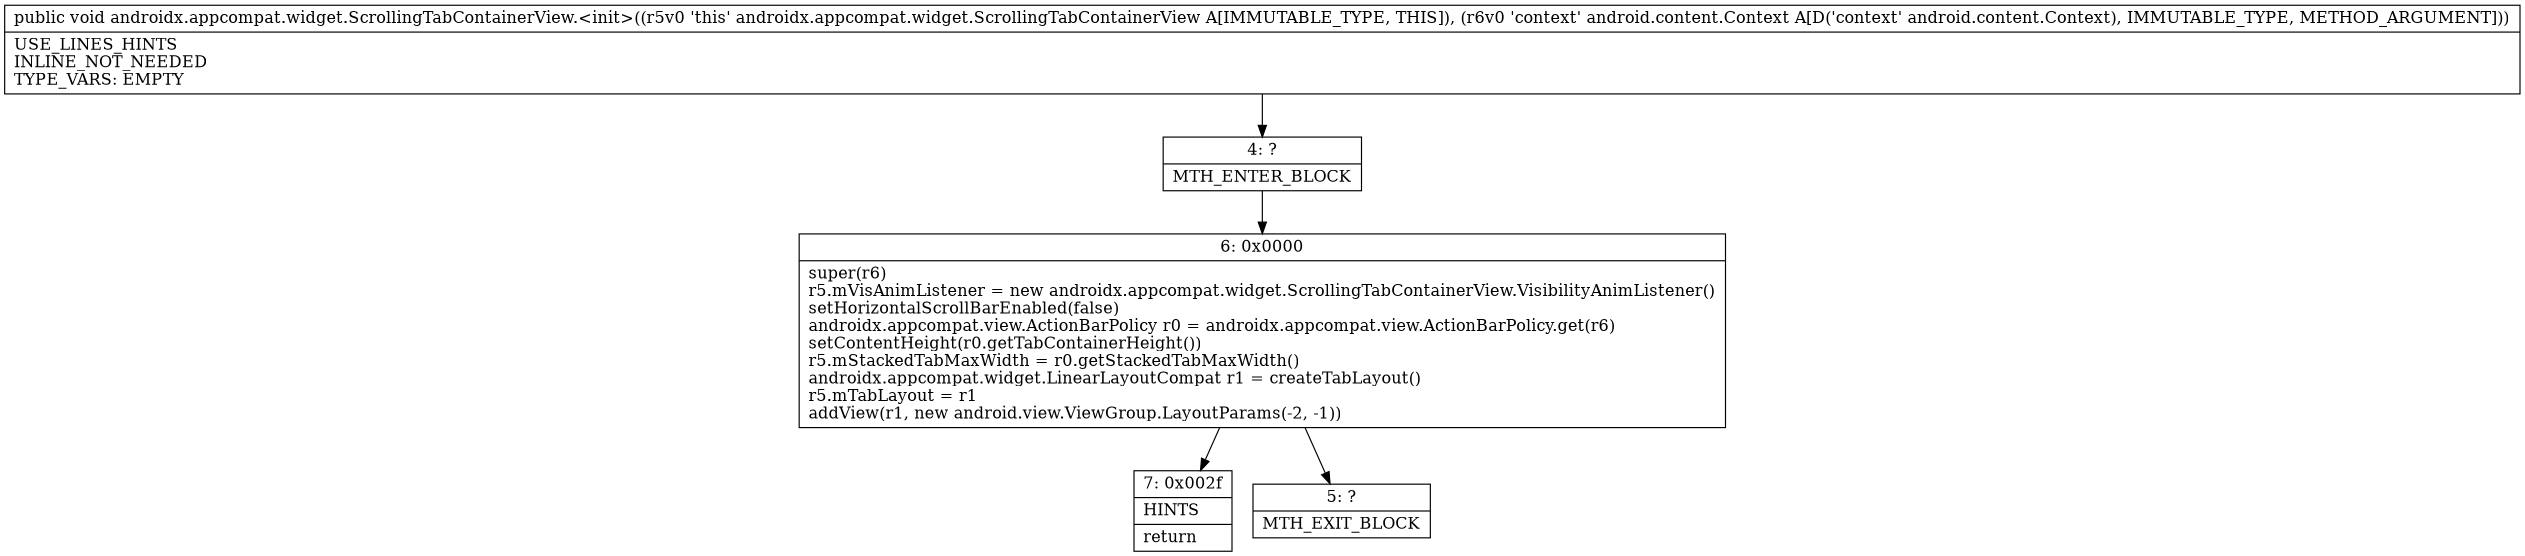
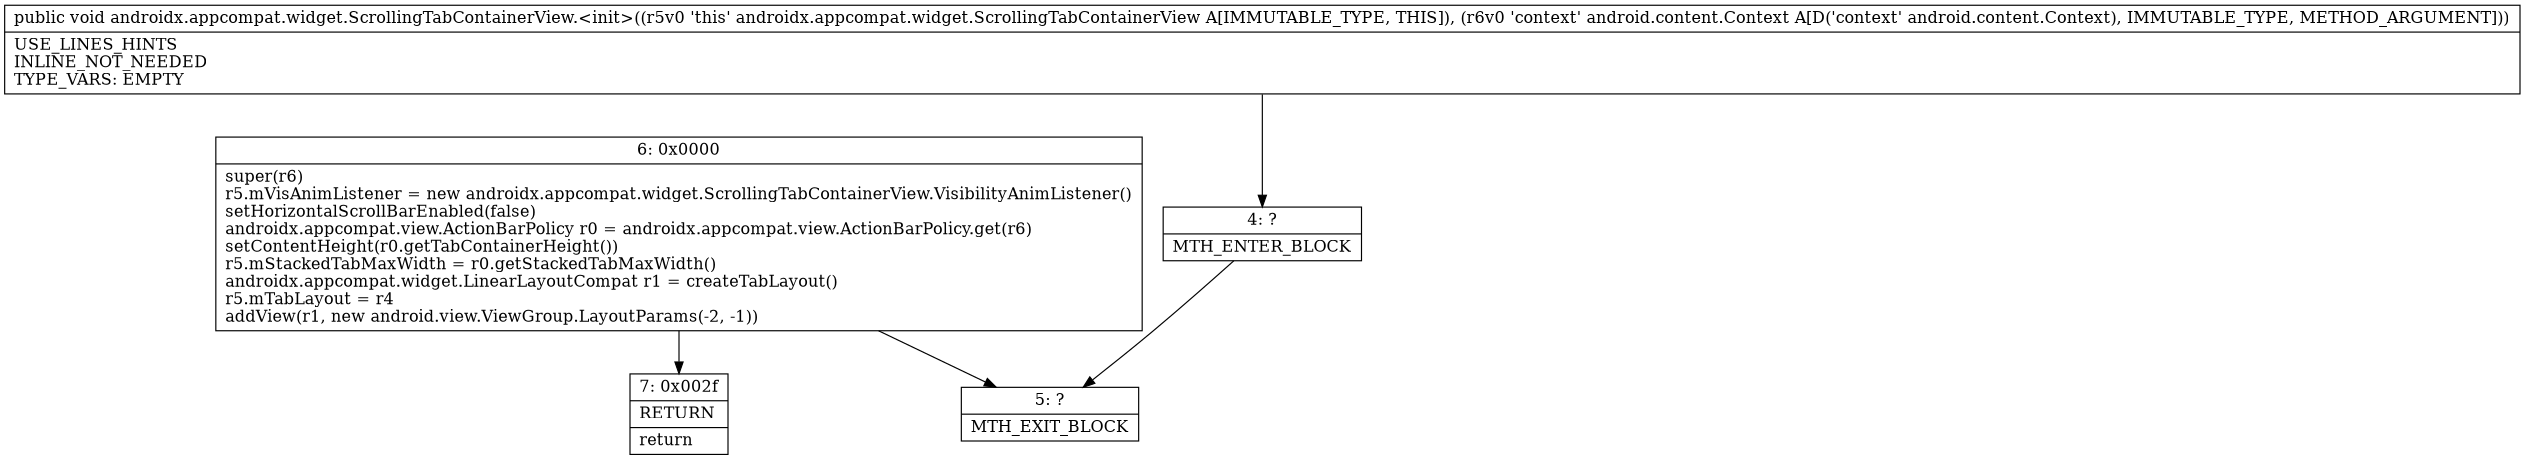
  digraph {
    node [shape=record]
    n1 [label="{4\:\ ?|MTH_ENTER_BLOCK\l}"]
-   n2 [label="{6\:\ 0x0000|super(r6)\lr5.mVisAnimListener = new androidx.appcompat.widget.ScrollingTabContainerView.VisibilityAnimListener()\lsetHorizontalScrollBarEnabled(false)\landroidx.appcompat.view.ActionBarPolicy r0 = androidx.appcompat.view.ActionBarPolicy.get(r6)\lsetContentHeight(r0.getTabContainerHeight())\lr5.mStackedTabMaxWidth = r0.getStackedTabMaxWidth()\landroidx.appcompat.widget.LinearLayoutCompat r1 = createTabLayout()\lr5.mTabLayout = r1\laddView(r1, new android.view.ViewGroup.LayoutParams(\-2, \-1))\l}"]
-   n3 [label="{7\:\ 0x002f|HINTS\l|return\l}"]
+   n2 [label="{6\:\ 0x0000|super(r6)\lr5.mVisAnimListener = new androidx.appcompat.widget.ScrollingTabContainerView.VisibilityAnimListener()\lsetHorizontalScrollBarEnabled(false)\landroidx.appcompat.view.ActionBarPolicy r0 = androidx.appcompat.view.ActionBarPolicy.get(r6)\lsetContentHeight(r0.getTabContainerHeight())\lr5.mStackedTabMaxWidth = r0.getStackedTabMaxWidth()\landroidx.appcompat.widget.LinearLayoutCompat r1 = createTabLayout()\lr5.mTabLayout = r4\laddView(r1, new android.view.ViewGroup.LayoutParams(\-2, \-1))\l}"]
+   n3 [label="{7\:\ 0x002f|RETURN\l|return\l}"]
    n4 [label="{5\:\ ?|MTH_EXIT_BLOCK\l}"]
    n5 [label="{public void androidx.appcompat.widget.ScrollingTabContainerView.\<init\>((r5v0 'this' androidx.appcompat.widget.ScrollingTabContainerView A[IMMUTABLE_TYPE, THIS]), (r6v0 'context' android.content.Context A[D('context' android.content.Context), IMMUTABLE_TYPE, METHOD_ARGUMENT]))  | USE_LINES_HINTS\lINLINE_NOT_NEEDED\lTYPE_VARS: EMPTY\l}"]
-   n1 -> n2
+   n1 -> n4
    n2 -> n3
    n2 -> n4
    n5 -> n1
  }
